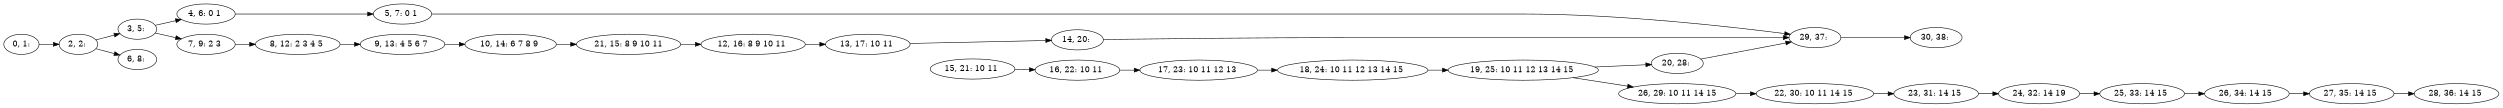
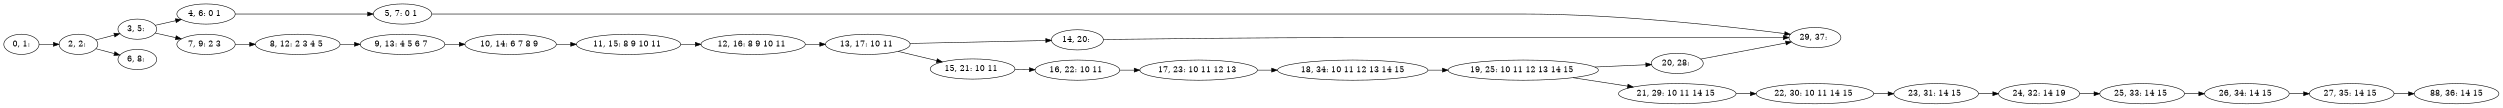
  digraph {
    rankdir=LR
    n1 [label="0, 1:"]
    n2 [label="2, 2: "]
    n3 [label="3, 5: "]
    n4 [label="6, 8: "]
    n5 [label="4, 6: 0 1 "]
    n6 [label="7, 9: 2 3 "]
    n7 [label="5, 7: 0 1 "]
    n8 [label="29, 37: "]
-   n9 [label="30, 38: "]
    n10 [label="8, 12: 2 3 4 5 "]
    n11 [label="9, 13: 4 5 6 7 "]
    n12 [label="10, 14: 6 7 8 9 "]
-   n13 [label="21, 15: 8 9 10 11"]
+   n13 [label="11, 15: 8 9 10 11 "]
    n14 [label="12, 16: 8 9 10 11 "]
    n15 [label="13, 17: 10 11 "]
    n16 [label="14, 20: "]
    n17 [label="15, 21: 10 11 "]
    n18 [label="16, 22: 10 11 "]
    n19 [label="17, 23: 10 11 12 13 "]
-   n20 [label="18, 24: 10 11 12 13 14 15 "]
+   n20 [label="18, 34: 10 11 12 13 14 15"]
    n21 [label="19, 25: 10 11 12 13 14 15 "]
    n22 [label="20, 28: "]
-   n23 [label="26, 29: 10 11 14 15"]
+   n23 [label="21, 29: 10 11 14 15 "]
    n24 [label="22, 30: 10 11 14 15 "]
    n25 [label="23, 31: 14 15 "]
    n26 [label="24, 32: 14 19"]
    n27 [label="25, 33: 14 15 "]
    n28 [label="26, 34: 14 15 "]
    n29 [label="27, 35: 14 15 "]
-   n30 [label="28, 36: 14 15 "]
+   n30 [label="88, 36: 14 15"]
    n1 -> n2
    n2 -> n3
    n2 -> n4
    n3 -> n5
    n3 -> n6
    n5 -> n7
    n6 -> n10
    n7 -> n8
-   n8 -> n9
    n10 -> n11
    n11 -> n12
    n12 -> n13
    n13 -> n14
    n14 -> n15
    n15 -> n16
+   n15 -> n17
    n16 -> n8
    n17 -> n18
    n18 -> n19
    n19 -> n20
    n20 -> n21
    n21 -> n22
    n21 -> n23
    n22 -> n8
    n23 -> n24
    n24 -> n25
    n25 -> n26
    n26 -> n27
    n27 -> n28
    n28 -> n29
    n29 -> n30
  }
